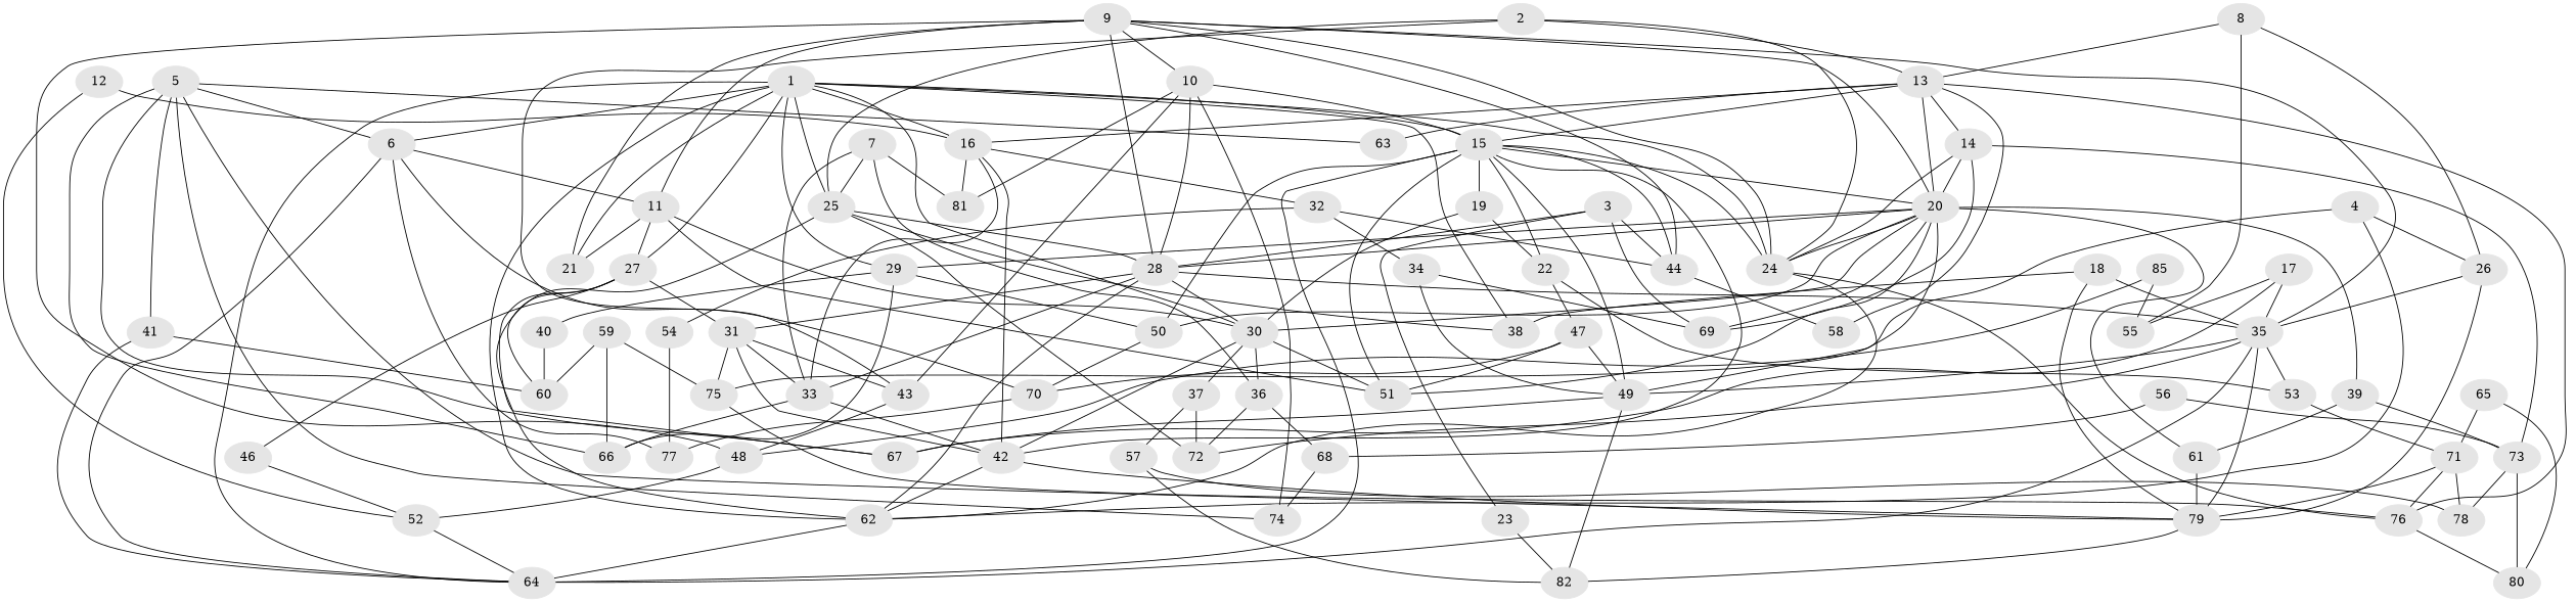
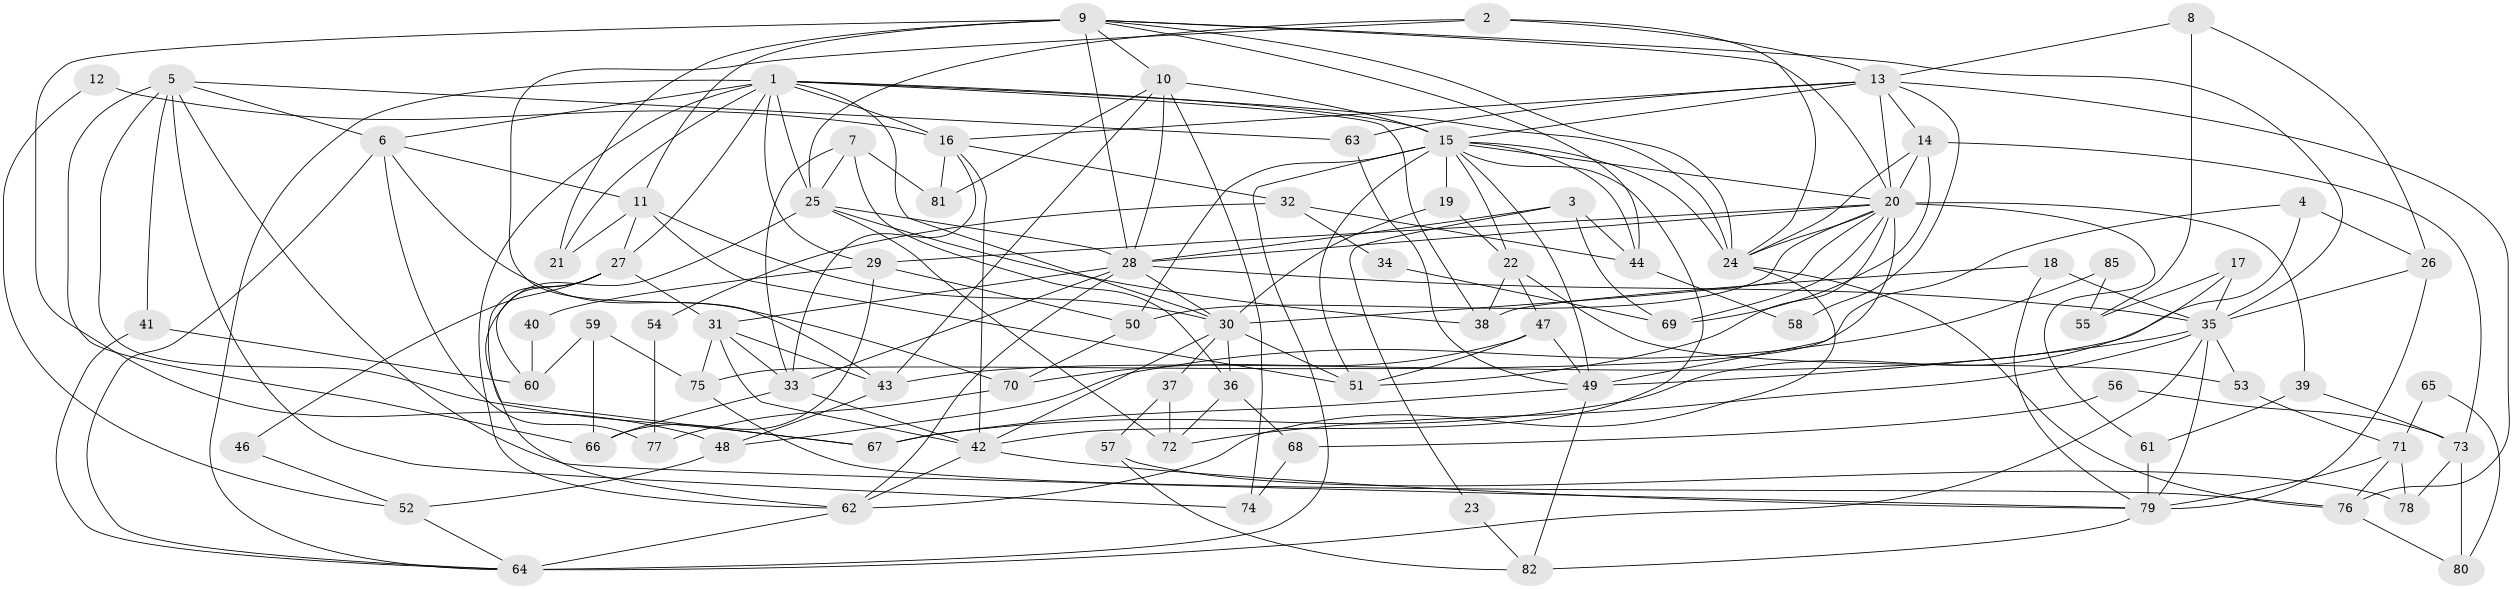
  graph {
    node [color=gray90 style=filled]
    edge [weight=1.0]
    1
    6
    15
    16
    21
    24
    25
    27
    29
    30
    38
    62
    64
    11
    70
    77
    44
    20
    51
    19
    22
    42
    49
    50
    33
    81
    32
    76
    28
    72
    67
    31
    46
    60
    66
    40
    36
    37
    2
    13
    43
    63
    14
    58
    48
    3
    23
    69
    82
    35
    4
    26
    75
    79
    5
    41
    74
    7
    68
    8
    55
    9
    10
    39
    61
    53
    52
    12
    73
    80
    78
    47
    34
    54
    17
    18
    71
    57
    n79 [label=85]
    56
    59
    65
    1 -- 6
    1 -- 15 [weight=3.0]
    1 -- 16 [weight=3.0]
    1 -- 21
    1 -- 24
    1 -- 25 [weight=2.0]
    1 -- 27
    1 -- 29
    1 -- 30
    1 -- 38
    1 -- 62 [weight=2.0]
    1 -- 64
    6 -- 64
    6 -- 11
    6 -- 70
    6 -- 77
    15 -- 24
    15 -- 64 [weight=2.0]
    15 -- 44
    15 -- 20
    15 -- 51
    15 -- 19
    15 -- 22
    15 -- 42
    15 -- 49
    15 -- 50
    16 -- 42
    16 -- 33
    16 -- 81
    16 -- 32
    24 -- 62
    24 -- 76
    25 -- 38
    25 -- 62
    25 -- 28 [weight=2.0]
    25 -- 72
    27 -- 67
    27 -- 31
    27 -- 46
    27 -- 60
    29 -- 50
    29 -- 66
    29 -- 40
    30 -- 51
    30 -- 42
    30 -- 36
    30 -- 37
    62 -- 64
    11 -- 21
    11 -- 27
    11 -- 30
    11 -- 51
    70 -- 77
    44 -- 58
    20 -- 24 [weight=2.0]
    20 -- 29
    20 -- 30 [weight=4.0]
    20 -- 51
    20 -- 49 [weight=2.0]
    20 -- 50
    20 -- 28
    20 -- 69
    20 -- 39
    20 -- 61
    19 -- 30
    19 -- 22
+   22 -- 38
    22 -- 53
    22 -- 47 [weight=2.0]
    42 -- 62
    42 -- 79
    49 -- 67
    49 -- 82
    50 -- 70
    33 -- 42
    33 -- 66
    32 -- 44
    32 -- 34
    32 -- 54
    76 -- 80
    28 -- 30 [weight=2.0]
    28 -- 62
    28 -- 33
    28 -- 31
    28 -- 35
    31 -- 42 [weight=2.0]
    31 -- 33
    31 -- 43
    31 -- 75
    46 -- 52
    40 -- 60
    36 -- 72
    36 -- 68
    37 -- 72
    37 -- 57
    2 -- 24
    2 -- 25
    2 -- 13
    2 -- 43
    13 -- 15
    13 -- 16
    13 -- 20 [weight=2.0]
    13 -- 76
    13 -- 63
    13 -- 14
    13 -- 58
    43 -- 48
    14 -- 24
    14 -- 20
    14 -- 69
    14 -- 73
    48 -- 52
    3 -- 44
    3 -- 28
    3 -- 23
    3 -- 69
    23 -- 82
    35 -- 64
    35 -- 49 [weight=3.0]
    35 -- 72
    35 -- 79
    35 -- 53
-   4 -- 62
+   4 -- 43
    4 -- 26
    4 -- 75
    26 -- 35
    26 -- 79
    75 -- 76
    79 -- 82
    5 -- 6
    5 -- 67
    5 -- 66
    5 -- 63
    5 -- 79
    5 -- 41
    5 -- 74
    41 -- 64
    41 -- 60
    7 -- 25
    7 -- 33
    7 -- 81
    7 -- 36
    68 -- 74
    8 -- 13
    8 -- 26
    8 -- 55
    9 -- 21
    9 -- 24
    9 -- 11
    9 -- 44
    9 -- 20
    9 -- 28 [weight=4.0]
    9 -- 48
    9 -- 35
    9 -- 10
    10 -- 15
    10 -- 81
    10 -- 28
    10 -- 43
    10 -- 74
    39 -- 61
    39 -- 73
    61 -- 79
    53 -- 71
    52 -- 64
    12 -- 16
    12 -- 52
    73 -- 80
    73 -- 78
    47 -- 70
    47 -- 51
    47 -- 49
-   34 -- 49
+   63 -- 49
    34 -- 69
    54 -- 77
    17 -- 67
    17 -- 35
    17 -- 55
    18 -- 38
    18 -- 35
    18 -- 79
    71 -- 76
    71 -- 79
    71 -- 78
    57 -- 82
    57 -- 78
    n79 -- 48
    n79 -- 55
    56 -- 68
    56 -- 73
    59 -- 60
    59 -- 66
    59 -- 75
    65 -- 80
    65 -- 71
  }
